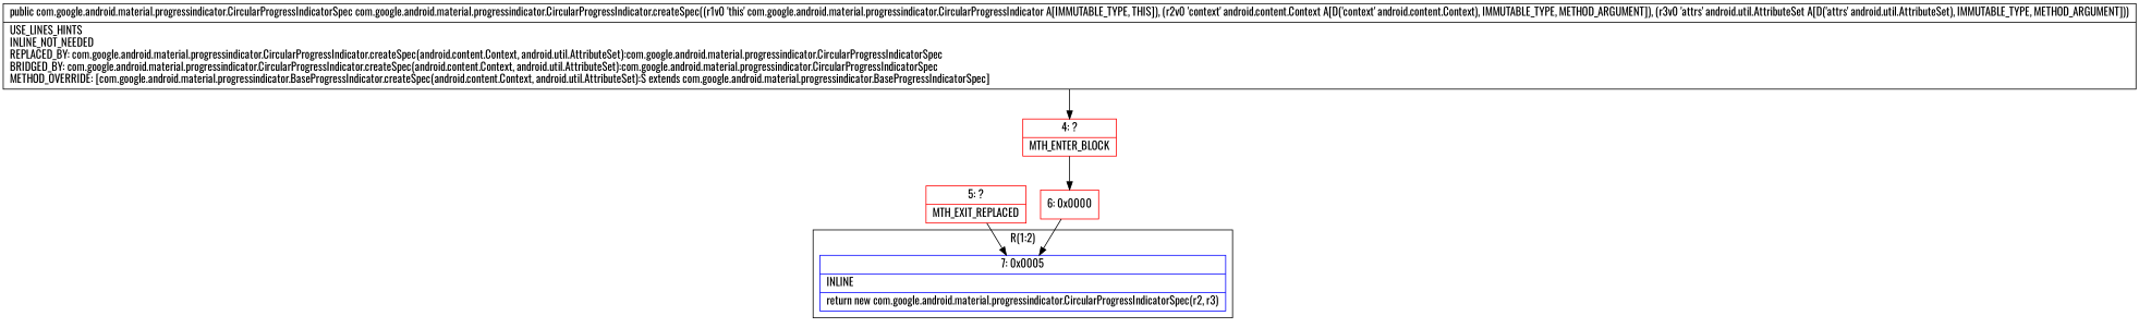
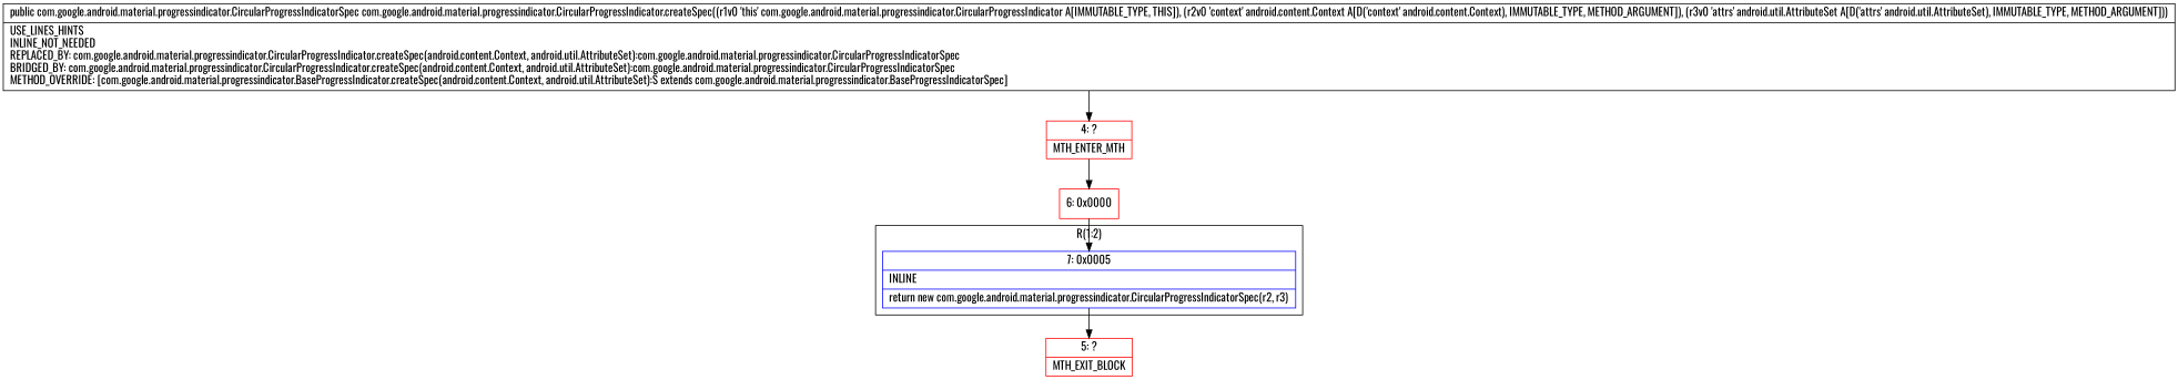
  digraph {
    fontname=Oswald
    node [color=red fontname=Oswald shape=record]
    edge [fontname=Oswald]
    n1 [color=blue label="{7\:\ 0x0005|INLINE\l|return new com.google.android.material.progressindicator.CircularProgressIndicatorSpec(r2, r3)\l}"]
-   n2 [label="{5\:\ ?|MTH_EXIT_REPLACED\l}"]
-   n3 [label="{4\:\ ?|MTH_ENTER_BLOCK\l}"]
+   n2 [label="{5\:\ ?|MTH_EXIT_BLOCK\l}"]
+   n3 [label="{4\:\ ?|MTH_ENTER_MTH\l}"]
    n4 [label="{6\:\ 0x0000}"]
    n5 [label="{public com.google.android.material.progressindicator.CircularProgressIndicatorSpec com.google.android.material.progressindicator.CircularProgressIndicator.createSpec((r1v0 'this' com.google.android.material.progressindicator.CircularProgressIndicator A[IMMUTABLE_TYPE, THIS]), (r2v0 'context' android.content.Context A[D('context' android.content.Context), IMMUTABLE_TYPE, METHOD_ARGUMENT]), (r3v0 'attrs' android.util.AttributeSet A[D('attrs' android.util.AttributeSet), IMMUTABLE_TYPE, METHOD_ARGUMENT]))  | USE_LINES_HINTS\lINLINE_NOT_NEEDED\lREPLACED_BY: com.google.android.material.progressindicator.CircularProgressIndicator.createSpec(android.content.Context, android.util.AttributeSet):com.google.android.material.progressindicator.CircularProgressIndicatorSpec\lBRIDGED_BY: com.google.android.material.progressindicator.CircularProgressIndicator.createSpec(android.content.Context, android.util.AttributeSet):com.google.android.material.progressindicator.CircularProgressIndicatorSpec\lMETHOD_OVERRIDE: [com.google.android.material.progressindicator.BaseProgressIndicator.createSpec(android.content.Context, android.util.AttributeSet):S extends com.google.android.material.progressindicator.BaseProgressIndicatorSpec]\l}" color=""]
    subgraph cluster_1 {
      label="R(1:2)"
      n1
    }
-   n2 -> n1
+   n1 -> n2
    n3 -> n4
    n4 -> n1
    n5 -> n3
  }
